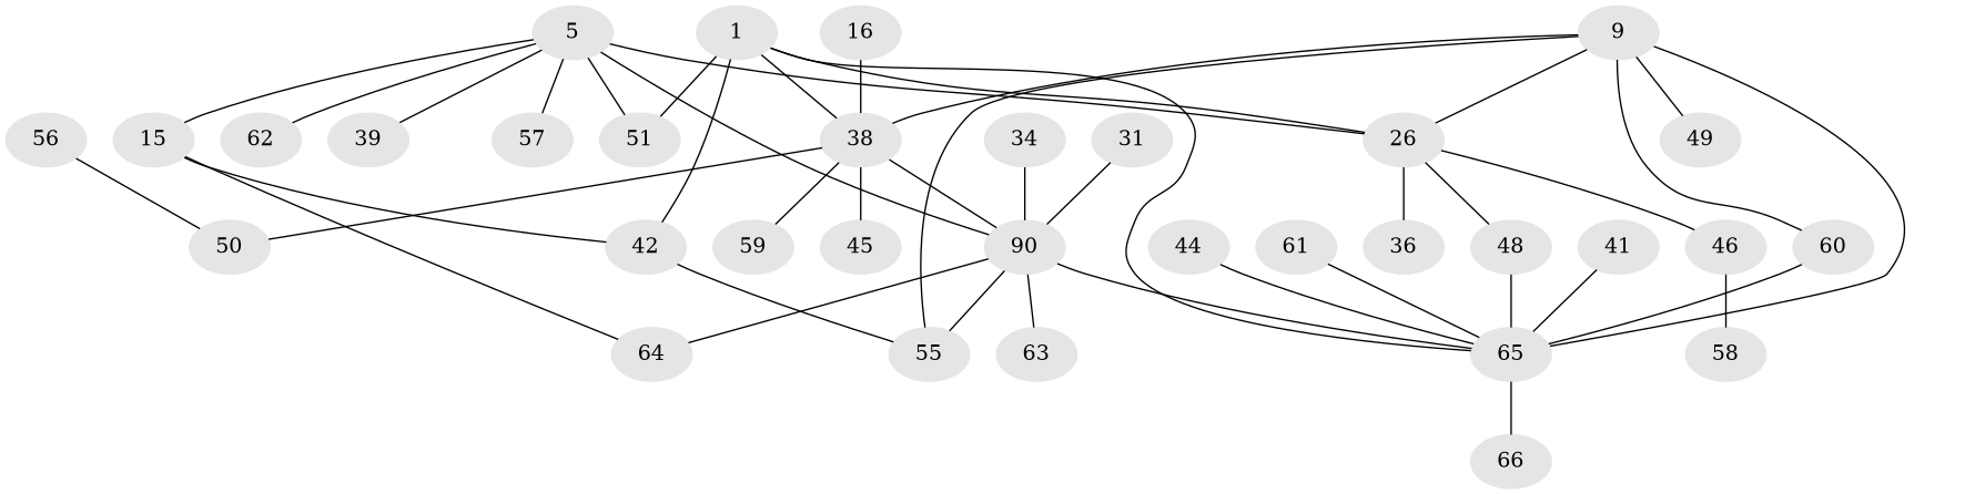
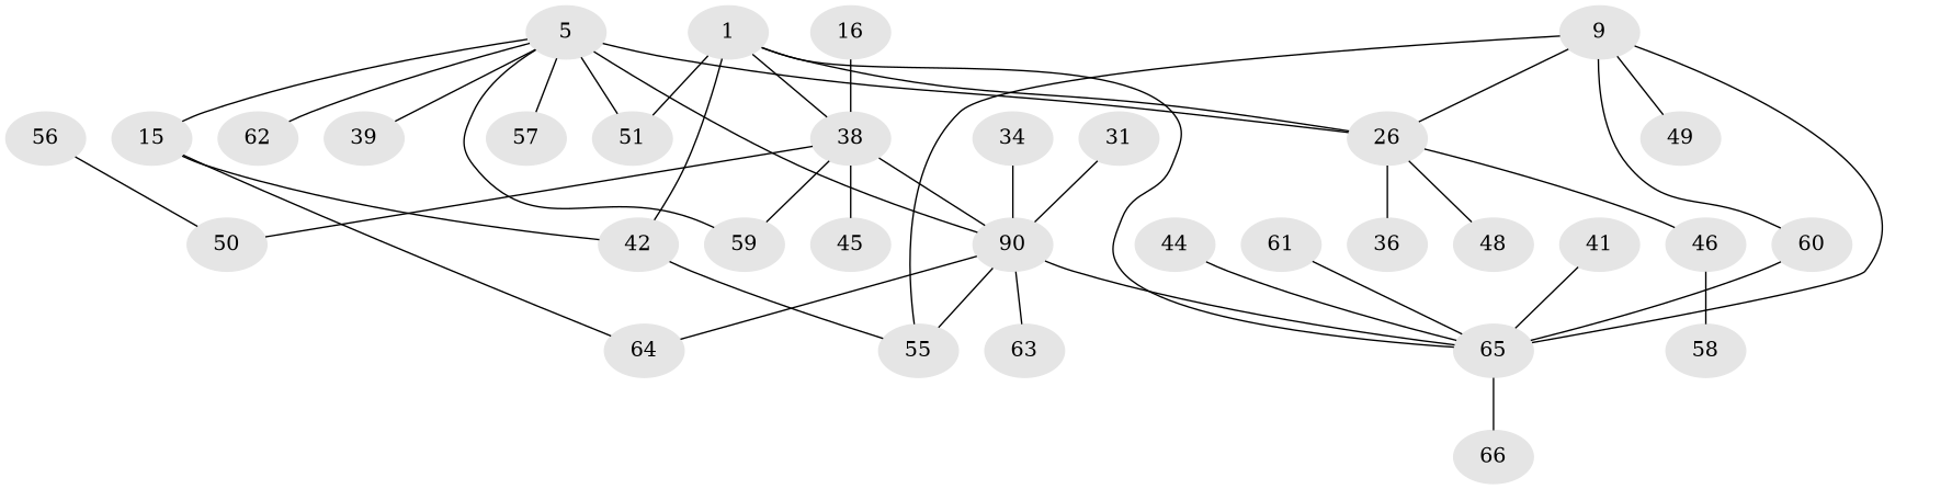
  graph {
    node [color=gray90 style=filled]
    26 [super="+6"]
    36 [super="+27"]
    46
    48
    1
    38 [super="+35+12"]
    42 [super="+3"]
    51 [super="+47"]
    65 [super="+21+7+28+30+14"]
    n10 [label=90 super="+32+11"]
    59
    45
    50
    55 [super="+54"]
    66
    5 [super="+4"]
    15
    39
    57
    62
    64 [super="+17+25"]
    63
    9 [super="+8"]
    49 [super="+44"]
    60
    16
    58
    31
    34
    41 [super="+24"]
    n31 [label=44]
    56
    61 [super="+52"]
    26 -- 36
    26 -- 46
    26 -- 48
    46 -- 58
-   48 -- 65
    1 -- 26
    1 -- 38
    1 -- 42 [weight=2]
    1 -- 51
    1 -- 65
    38 -- n10 [weight=2]
    38 -- 59
    38 -- 45
    38 -- 50
    42 -- 55
    65 -- 66
    n10 -- 65
    n10 -- 55
    n10 -- 64
    n10 -- 63
    5 -- 26 [weight=2]
    5 -- 51
    5 -- n10 [weight=2]
+   5 -- 59
    5 -- 15
    5 -- 39
    5 -- 57
    5 -- 62
    15 -- 42 [weight=2]
    15 -- 64
    9 -- 26
-   9 -- 38
    9 -- 65 [weight=2]
    9 -- 55
    9 -- 49
    9 -- 60
    60 -- 65
    16 -- 38
    31 -- n10
    34 -- n10
    41 -- 65
    n31 -- 65
    56 -- 50
    61 -- 65
  }
